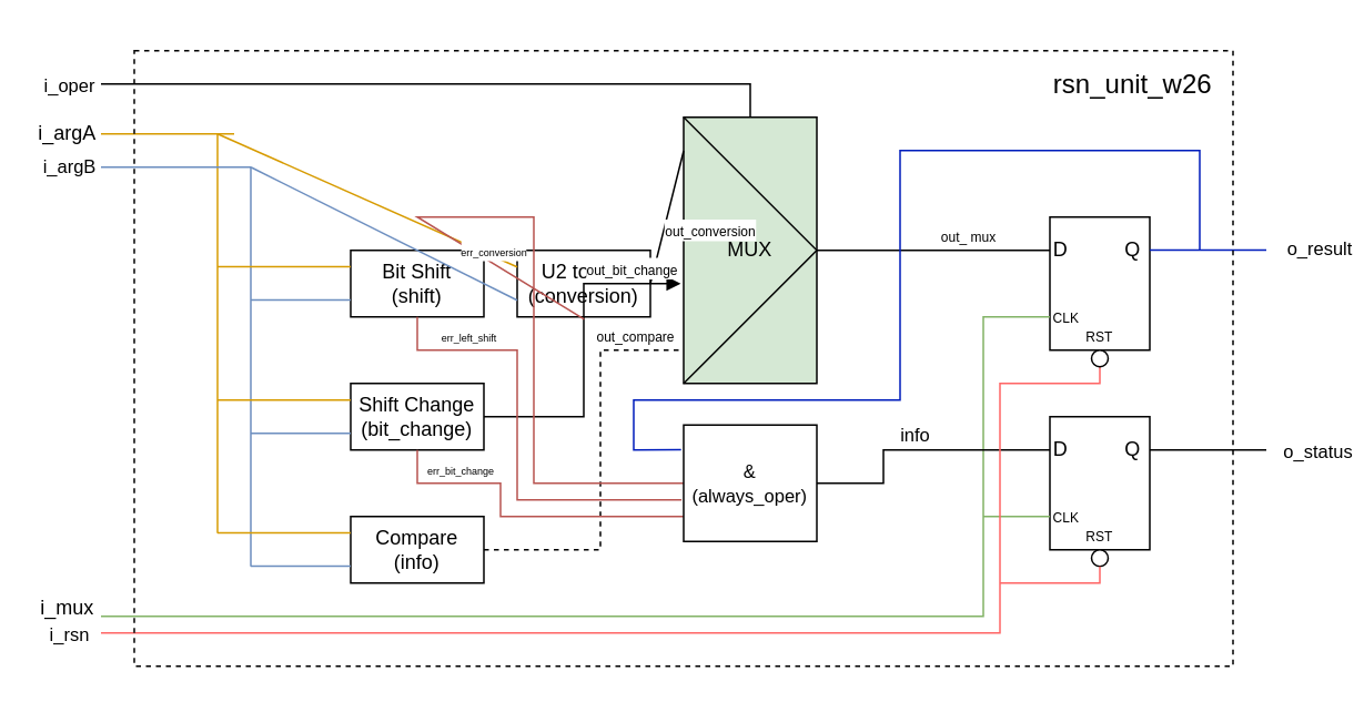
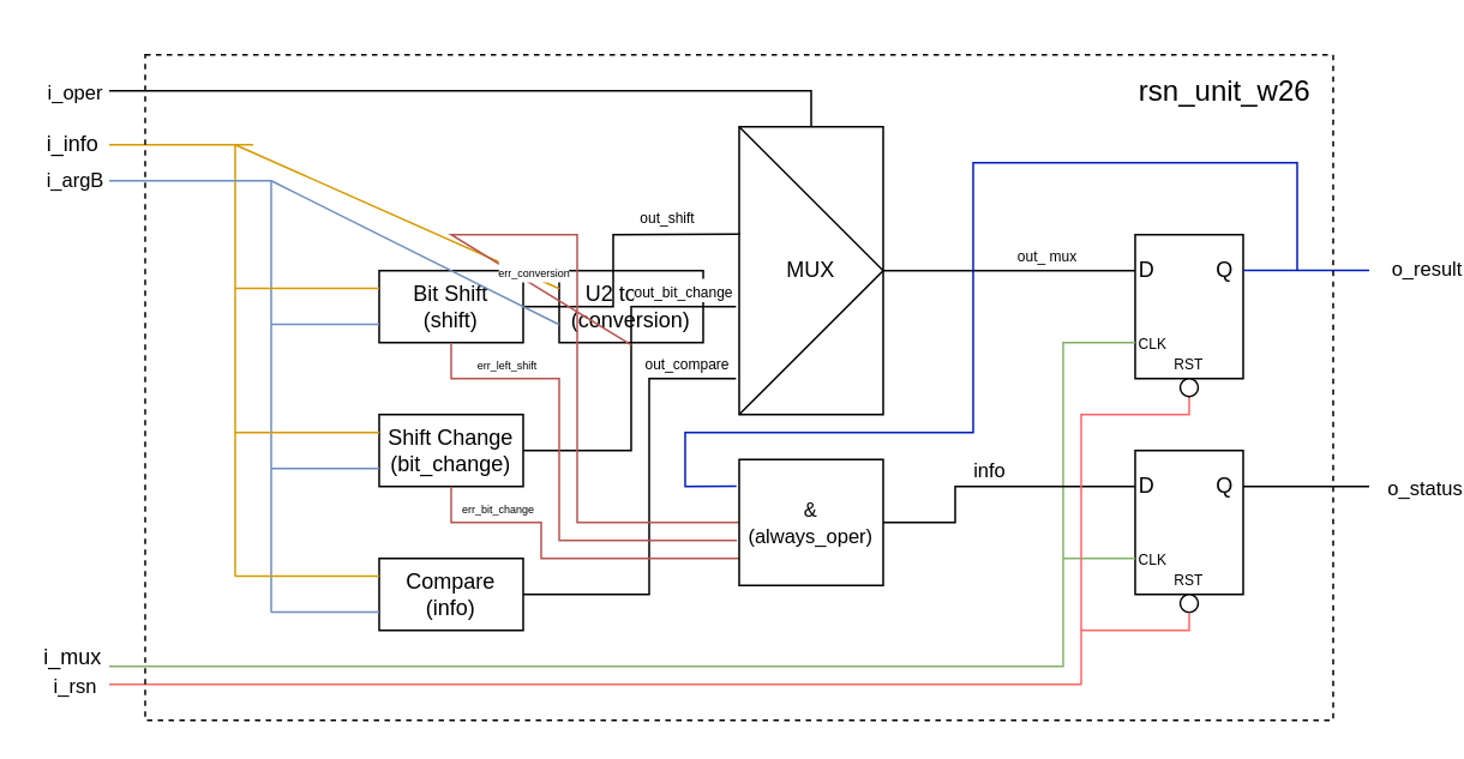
  <mxCell id="0" />
  <mxCell id="1" parent="0" />
  <mxCell id="2" value="Bit Shift&lt;br&gt;(shift)" style="rounded=0;whiteSpace=wrap;html=1;" vertex="1" parent="1"><mxGeometry x="210" y="150" width="80" height="40" as="geometry" /></mxCell>
  <mxCell id="3" value="Compare&lt;br&gt;(info)" style="rounded=0;whiteSpace=wrap;html=1;" vertex="1" parent="1"><mxGeometry x="210" y="310" width="80" height="40" as="geometry" /></mxCell>
  <mxCell id="4" value="Shift Change&lt;br&gt;(bit_change)" style="rounded=0;whiteSpace=wrap;html=1;" vertex="1" parent="1"><mxGeometry x="210" y="230" width="80" height="40" as="geometry" /></mxCell>
  <mxCell id="5" value="U2 to SM&lt;br&gt;(conversion)" style="rounded=0;whiteSpace=wrap;html=1;" vertex="1" parent="1"><mxGeometry x="310" y="150" width="80" height="40" as="geometry" /></mxCell>
- <mxCell id="6" value="MUX" style="rounded=0;whiteSpace=wrap;html=1;fillColor=#d5e8d4;" vertex="1" parent="1"><mxGeometry x="410" y="70" width="80" height="160" as="geometry" /></mxCell>
+ <mxCell id="6" value="MUX" style="rounded=0;whiteSpace=wrap;html=1;" vertex="1" parent="1"><mxGeometry x="410" y="70" width="80" height="160" as="geometry" /></mxCell>
  <mxCell id="7" value="" style="endArrow=none;html=1;rounded=0;entryX=1;entryY=0.5;entryDx=0;entryDy=0;exitX=0;exitY=1;exitDx=0;exitDy=0;" edge="1" parent="1" source="6" target="6"><mxGeometry width="50" height="50" relative="1" as="geometry"><mxPoint x="430" y="250" as="sourcePoint" /><mxPoint x="480" y="200" as="targetPoint" /><Array as="points" /></mxGeometry></mxCell>
  <mxCell id="8" value="" style="endArrow=none;html=1;rounded=0;entryX=1;entryY=0.5;entryDx=0;entryDy=0;exitX=0;exitY=0;exitDx=0;exitDy=0;" edge="1" parent="1" source="6" target="6"><mxGeometry width="50" height="50" relative="1" as="geometry"><mxPoint x="430" y="250" as="sourcePoint" /><mxPoint x="480" y="200" as="targetPoint" /></mxGeometry></mxCell>
- <mxCell id="9" value="" style="endArrow=none;html=1;rounded=0;exitX=1;exitY=0.5;exitDx=0;exitDy=0;entryX=0;entryY=0.126;entryDx=0;entryDy=0;entryPerimeter=0;" edge="1" parent="1" source="5" target="6"><mxGeometry width="50" height="50" relative="1" as="geometry"><mxPoint x="430" y="250" as="sourcePoint" /><mxPoint x="480" y="200" as="targetPoint" /></mxGeometry></mxCell>
- <mxCell id="10" value="&lt;font style=&quot;font-size: 8px;&quot;&gt;out_conversion&lt;/font&gt;" style="edgeLabel;html=1;align=center;verticalAlign=middle;resizable=0;points=[];" vertex="1" connectable="0" parent="9"><mxGeometry x="-0.458" y="-2" relative="1" as="geometry"><mxPoint x="28" y="-12" as="offset" /></mxGeometry></mxCell>
- <mxCell id="13" value="" style="endArrow=block;html=1;rounded=0;exitX=1;exitY=0.5;exitDx=0;exitDy=0;entryX=-0.022;entryY=0.625;entryDx=0;entryDy=0;entryPerimeter=0;" edge="1" parent="1" source="4" target="6"><mxGeometry width="50" height="50" relative="1" as="geometry"><mxPoint x="330" y="290" as="sourcePoint" /><mxPoint x="380" y="240" as="targetPoint" /><Array as="points"><mxPoint x="350" y="250" /><mxPoint x="350" y="170" /></Array></mxGeometry></mxCell>
+ <mxCell id="11" value="" style="endArrow=none;html=1;rounded=0;exitX=1;exitY=0.5;exitDx=0;exitDy=0;entryX=0.008;entryY=0.373;entryDx=0;entryDy=0;entryPerimeter=0;" edge="1" parent="1" source="2" target="6"><mxGeometry width="50" height="50" relative="1" as="geometry"><mxPoint x="360" y="220" as="sourcePoint" /><mxPoint x="410" y="170" as="targetPoint" /><Array as="points"><mxPoint x="340" y="170" /><mxPoint x="340" y="130" /></Array></mxGeometry></mxCell>
+ <mxCell id="12" value="&lt;font style=&quot;font-size: 8px;&quot;&gt;out_shift&lt;/font&gt;" style="edgeLabel;html=1;align=center;verticalAlign=middle;resizable=0;points=[];" vertex="1" connectable="0" parent="11"><mxGeometry x="0.442" y="1" relative="1" as="geometry"><mxPoint x="4" y="-9" as="offset" /></mxGeometry></mxCell>
+ <mxCell id="13" value="" style="endArrow=none;html=1;rounded=0;exitX=1;exitY=0.5;exitDx=0;exitDy=0;entryX=-0.022;entryY=0.625;entryDx=0;entryDy=0;entryPerimeter=0;" edge="1" parent="1" source="4" target="6"><mxGeometry width="50" height="50" relative="1" as="geometry"><mxPoint x="330" y="290" as="sourcePoint" /><mxPoint x="380" y="240" as="targetPoint" /><Array as="points"><mxPoint x="350" y="250" /><mxPoint x="350" y="170" /></Array></mxGeometry></mxCell>
  <mxCell id="14" value="&lt;font style=&quot;font-size: 8px;&quot;&gt;out_bit_change&lt;/font&gt;" style="edgeLabel;html=1;align=center;verticalAlign=middle;resizable=0;points=[];" vertex="1" connectable="0" parent="13"><mxGeometry x="0.557" y="1" relative="1" as="geometry"><mxPoint x="14" y="-9" as="offset" /></mxGeometry></mxCell>
- <mxCell id="15" value="" style="endArrow=none;html=1;rounded=0;exitX=1;exitY=0.5;exitDx=0;exitDy=0;entryX=-0.022;entryY=0.875;entryDx=0;entryDy=0;entryPerimeter=0;dashed=1;" edge="1" parent="1" source="3" target="6"><mxGeometry width="50" height="50" relative="1" as="geometry"><mxPoint x="320" y="280" as="sourcePoint" /><mxPoint x="370" y="230" as="targetPoint" /><Array as="points"><mxPoint x="360" y="330" /><mxPoint x="360" y="210" /></Array></mxGeometry></mxCell>
+ <mxCell id="15" value="" style="endArrow=none;html=1;rounded=0;exitX=1;exitY=0.5;exitDx=0;exitDy=0;entryX=-0.022;entryY=0.875;entryDx=0;entryDy=0;entryPerimeter=0;" edge="1" parent="1" source="3" target="6"><mxGeometry width="50" height="50" relative="1" as="geometry"><mxPoint x="320" y="280" as="sourcePoint" /><mxPoint x="370" y="230" as="targetPoint" /><Array as="points"><mxPoint x="360" y="330" /><mxPoint x="360" y="210" /></Array></mxGeometry></mxCell>
  <mxCell id="16" value="&lt;font style=&quot;font-size: 8px;&quot;&gt;out_compare&lt;/font&gt;" style="edgeLabel;html=1;align=center;verticalAlign=middle;resizable=0;points=[];" vertex="1" connectable="0" parent="15"><mxGeometry x="0.745" relative="1" as="geometry"><mxPoint x="2" y="-10" as="offset" /></mxGeometry></mxCell>
  <mxCell id="17" value="" style="rounded=0;whiteSpace=wrap;html=1;" vertex="1" parent="1"><mxGeometry x="630" y="130" width="60" height="80" as="geometry" /></mxCell>
  <mxCell id="18" value="" style="endArrow=none;html=1;rounded=0;entryX=0;entryY=0.25;entryDx=0;entryDy=0;" edge="1" parent="1" target="17"><mxGeometry width="50" height="50" relative="1" as="geometry"><mxPoint x="490" y="150" as="sourcePoint" /><mxPoint x="700" y="140" as="targetPoint" /></mxGeometry></mxCell>
  <mxCell id="19" value="&lt;font style=&quot;font-size: 8px;&quot;&gt;out_ mux&lt;/font&gt;" style="edgeLabel;html=1;align=center;verticalAlign=middle;resizable=0;points=[];" vertex="1" connectable="0" parent="18"><mxGeometry x="-0.51" relative="1" as="geometry"><mxPoint x="56" y="-10" as="offset" /></mxGeometry></mxCell>
  <mxCell id="20" value="&amp;nbsp;D" style="text;html=1;strokeColor=none;fillColor=none;align=center;verticalAlign=middle;whiteSpace=wrap;rounded=0;" vertex="1" parent="1"><mxGeometry x="605" y="135" width="60" height="30" as="geometry" /></mxCell>
  <mxCell id="21" value="Q" style="text;html=1;strokeColor=none;fillColor=none;align=center;verticalAlign=middle;whiteSpace=wrap;rounded=0;" vertex="1" parent="1"><mxGeometry x="650" y="135" width="60" height="30" as="geometry" /></mxCell>
  <mxCell id="22" value="" style="endArrow=none;html=1;rounded=0;exitX=0;exitY=0.75;exitDx=0;exitDy=0;fillColor=#d5e8d4;strokeColor=#82b366;" edge="1" parent="1" source="17"><mxGeometry width="50" height="50" relative="1" as="geometry"><mxPoint x="680" y="250" as="sourcePoint" /><mxPoint x="60" y="370" as="targetPoint" /><Array as="points"><mxPoint x="590" y="190" /><mxPoint x="590" y="370" /></Array></mxGeometry></mxCell>
  <mxCell id="23" value="&lt;font style=&quot;font-size: 8px;&quot;&gt;RST&lt;/font&gt;" style="text;html=1;strokeColor=none;fillColor=none;align=center;verticalAlign=middle;whiteSpace=wrap;rounded=0;" vertex="1" parent="1"><mxGeometry x="655" y="200" width="10" as="geometry" /></mxCell>
  <mxCell id="24" value="" style="endArrow=none;html=1;rounded=0;fillColor=#ffe6cc;strokeColor=#d79b00;" edge="1" parent="1"><mxGeometry width="50" height="50" relative="1" as="geometry"><mxPoint x="130" y="80" as="sourcePoint" /><mxPoint x="130" y="320" as="targetPoint" /></mxGeometry></mxCell>
  <mxCell id="25" value="" style="endArrow=none;html=1;rounded=0;fillColor=#dae8fc;strokeColor=#6c8ebf;" edge="1" parent="1"><mxGeometry width="50" height="50" relative="1" as="geometry"><mxPoint x="150" y="100" as="sourcePoint" /><mxPoint x="150" y="340" as="targetPoint" /></mxGeometry></mxCell>
  <mxCell id="26" value="" style="endArrow=none;html=1;rounded=0;entryX=0;entryY=0.25;entryDx=0;entryDy=0;fillColor=#ffe6cc;strokeColor=#d79b00;" edge="1" parent="1" target="5"><mxGeometry width="50" height="50" relative="1" as="geometry"><mxPoint x="130" y="80" as="sourcePoint" /><mxPoint x="230" y="70" as="targetPoint" /></mxGeometry></mxCell>
  <mxCell id="27" value="" style="endArrow=none;html=1;rounded=0;entryX=0;entryY=0.75;entryDx=0;entryDy=0;fillColor=#dae8fc;strokeColor=#6c8ebf;" edge="1" parent="1" target="5"><mxGeometry width="50" height="50" relative="1" as="geometry"><mxPoint x="150" y="100" as="sourcePoint" /><mxPoint x="230" y="70" as="targetPoint" /></mxGeometry></mxCell>
  <mxCell id="28" value="" style="endArrow=none;html=1;rounded=0;entryX=0;entryY=0.25;entryDx=0;entryDy=0;fillColor=#ffe6cc;strokeColor=#d79b00;" edge="1" parent="1"><mxGeometry width="50" height="50" relative="1" as="geometry"><mxPoint x="130" y="159.77" as="sourcePoint" /><mxPoint x="210" y="159.77" as="targetPoint" /></mxGeometry></mxCell>
  <mxCell id="29" value="" style="endArrow=none;html=1;rounded=0;entryX=0;entryY=0.75;entryDx=0;entryDy=0;fillColor=#dae8fc;strokeColor=#6c8ebf;" edge="1" parent="1"><mxGeometry width="50" height="50" relative="1" as="geometry"><mxPoint x="150" y="179.77" as="sourcePoint" /><mxPoint x="210" y="179.77" as="targetPoint" /></mxGeometry></mxCell>
  <mxCell id="30" value="" style="endArrow=none;html=1;rounded=0;entryX=0;entryY=0.25;entryDx=0;entryDy=0;fillColor=#ffe6cc;strokeColor=#d79b00;" edge="1" parent="1"><mxGeometry width="50" height="50" relative="1" as="geometry"><mxPoint x="130" y="240" as="sourcePoint" /><mxPoint x="210" y="240" as="targetPoint" /></mxGeometry></mxCell>
  <mxCell id="31" value="" style="endArrow=none;html=1;rounded=0;entryX=0;entryY=0.75;entryDx=0;entryDy=0;fillColor=#dae8fc;strokeColor=#6c8ebf;" edge="1" parent="1"><mxGeometry width="50" height="50" relative="1" as="geometry"><mxPoint x="150" y="260" as="sourcePoint" /><mxPoint x="210" y="260" as="targetPoint" /></mxGeometry></mxCell>
  <mxCell id="32" value="" style="endArrow=none;html=1;rounded=0;entryX=0;entryY=0.25;entryDx=0;entryDy=0;fillColor=#ffe6cc;strokeColor=#d79b00;" edge="1" parent="1"><mxGeometry width="50" height="50" relative="1" as="geometry"><mxPoint x="130" y="319.77" as="sourcePoint" /><mxPoint x="210" y="319.77" as="targetPoint" /></mxGeometry></mxCell>
  <mxCell id="33" value="" style="endArrow=none;html=1;rounded=0;entryX=0;entryY=0.75;entryDx=0;entryDy=0;fillColor=#dae8fc;strokeColor=#6c8ebf;" edge="1" parent="1"><mxGeometry width="50" height="50" relative="1" as="geometry"><mxPoint x="150" y="339.77" as="sourcePoint" /><mxPoint x="210" y="339.77" as="targetPoint" /></mxGeometry></mxCell>
  <mxCell id="34" value="" style="endArrow=none;html=1;rounded=0;exitX=0.503;exitY=1.035;exitDx=0;exitDy=0;exitPerimeter=0;fillColor=#f8cecc;strokeColor=#b85450;entryX=0;entryY=0.5;entryDx=0;entryDy=0;" edge="1" parent="1" source="5" target="46"><mxGeometry width="50" height="50" relative="1" as="geometry"><mxPoint x="250" y="130" as="sourcePoint" /><mxPoint x="320" y="270" as="targetPoint" /><Array as="points"><mxPoint x="250" y="130" /><mxPoint x="320" y="130" /><mxPoint x="320" y="290" /></Array></mxGeometry></mxCell>
  <mxCell id="35" value="&lt;font style=&quot;font-size: 6px;&quot;&gt;err_conversion&lt;/font&gt;" style="edgeLabel;html=1;align=center;verticalAlign=middle;resizable=0;points=[];" vertex="1" connectable="0" parent="34"><mxGeometry x="-0.706" y="1" relative="1" as="geometry"><mxPoint y="-9" as="offset" /></mxGeometry></mxCell>
  <mxCell id="36" value="" style="endArrow=none;html=1;rounded=0;exitX=0.503;exitY=1.035;exitDx=0;exitDy=0;exitPerimeter=0;fillColor=#f8cecc;strokeColor=#b85450;entryX=-0.016;entryY=0.644;entryDx=0;entryDy=0;entryPerimeter=0;" edge="1" parent="1" target="46"><mxGeometry width="50" height="50" relative="1" as="geometry"><mxPoint x="250" y="190" as="sourcePoint" /><mxPoint x="310" y="290" as="targetPoint" /><Array as="points"><mxPoint x="250" y="210" /><mxPoint x="310" y="210" /><mxPoint x="310" y="300" /><mxPoint x="340" y="300" /></Array></mxGeometry></mxCell>
  <mxCell id="37" value="&lt;font style=&quot;font-size: 6px;&quot;&gt;err_left_shift&lt;/font&gt;" style="edgeLabel;html=1;align=center;verticalAlign=middle;resizable=0;points=[];" vertex="1" connectable="0" parent="36"><mxGeometry x="-0.695" relative="1" as="geometry"><mxPoint x="9" y="-10" as="offset" /></mxGeometry></mxCell>
  <mxCell id="38" value="" style="endArrow=none;html=1;rounded=0;exitX=0.503;exitY=1.035;exitDx=0;exitDy=0;exitPerimeter=0;fillColor=#f8cecc;strokeColor=#b85450;entryX=0;entryY=0.786;entryDx=0;entryDy=0;entryPerimeter=0;" edge="1" parent="1" target="46"><mxGeometry width="50" height="50" relative="1" as="geometry"><mxPoint x="250" y="270" as="sourcePoint" /><mxPoint x="300" y="310" as="targetPoint" /><Array as="points"><mxPoint x="250" y="290" /><mxPoint x="300" y="290" /><mxPoint x="300" y="310" /></Array></mxGeometry></mxCell>
  <mxCell id="39" value="&lt;font style=&quot;font-size: 6px;&quot;&gt;err_bit_change&lt;/font&gt;" style="edgeLabel;html=1;align=center;verticalAlign=middle;resizable=0;points=[];" vertex="1" connectable="0" parent="38"><mxGeometry x="-0.555" y="1" relative="1" as="geometry"><mxPoint y="-9" as="offset" /></mxGeometry></mxCell>
  <mxCell id="40" value="&lt;font style=&quot;font-size: 8px;&quot;&gt;CLK&lt;/font&gt;" style="text;html=1;strokeColor=none;fillColor=none;align=center;verticalAlign=middle;whiteSpace=wrap;rounded=0;" vertex="1" parent="1"><mxGeometry x="625" y="180" width="30" height="20" as="geometry" /></mxCell>
  <mxCell id="41" value="" style="rounded=0;whiteSpace=wrap;html=1;" vertex="1" parent="1"><mxGeometry x="630" y="250" width="60" height="80" as="geometry" /></mxCell>
  <mxCell id="42" value="&amp;nbsp;D" style="text;html=1;strokeColor=none;fillColor=none;align=center;verticalAlign=middle;whiteSpace=wrap;rounded=0;" vertex="1" parent="1"><mxGeometry x="630" y="255" width="10" height="30" as="geometry" /></mxCell>
  <mxCell id="43" value="Q" style="text;html=1;strokeColor=none;fillColor=none;align=center;verticalAlign=middle;whiteSpace=wrap;rounded=0;" vertex="1" parent="1"><mxGeometry x="670" y="255" width="20" height="30" as="geometry" /></mxCell>
  <mxCell id="44" value="&lt;font style=&quot;font-size: 8px;&quot;&gt;RST&lt;/font&gt;" style="text;html=1;strokeColor=none;fillColor=none;align=center;verticalAlign=middle;whiteSpace=wrap;rounded=0;" vertex="1" parent="1"><mxGeometry x="655" y="320" width="10" as="geometry" /></mxCell>
  <mxCell id="45" value="&lt;font style=&quot;font-size: 8px;&quot;&gt;CLK&lt;/font&gt;" style="text;html=1;strokeColor=none;fillColor=none;align=center;verticalAlign=middle;whiteSpace=wrap;rounded=0;" vertex="1" parent="1"><mxGeometry x="630" y="300" width="20" height="20" as="geometry" /></mxCell>
  <mxCell id="46" value="" style="rounded=0;whiteSpace=wrap;html=1;" vertex="1" parent="1"><mxGeometry x="410" y="255" width="80" height="70" as="geometry" /></mxCell>
  <mxCell id="47" value="" style="endArrow=none;html=1;rounded=0;entryX=0;entryY=0.5;entryDx=0;entryDy=0;" edge="1" parent="1" target="42"><mxGeometry width="50" height="50" relative="1" as="geometry"><mxPoint x="490" y="290" as="sourcePoint" /><mxPoint x="570" y="310" as="targetPoint" /><Array as="points"><mxPoint x="530" y="290" /><mxPoint x="530" y="270" /></Array></mxGeometry></mxCell>
  <mxCell id="48" value="info" style="edgeLabel;html=1;align=center;verticalAlign=middle;resizable=0;points=[];" vertex="1" connectable="0" parent="47"><mxGeometry x="-0.024" y="1" relative="1" as="geometry"><mxPoint y="-9" as="offset" /></mxGeometry></mxCell>
  <mxCell id="49" value="&lt;font style=&quot;font-size: 11px;&quot;&gt;&amp;amp;&lt;br&gt;(always_oper)&lt;/font&gt;" style="text;html=1;strokeColor=none;fillColor=none;align=center;verticalAlign=middle;whiteSpace=wrap;rounded=0;" vertex="1" parent="1"><mxGeometry x="420" y="275" width="60" height="30" as="geometry" /></mxCell>
  <mxCell id="50" value="" style="endArrow=none;html=1;rounded=0;entryX=0;entryY=0.5;entryDx=0;entryDy=0;fillColor=#d5e8d4;strokeColor=#82b366;" edge="1" parent="1" target="45"><mxGeometry width="50" height="50" relative="1" as="geometry"><mxPoint x="590" y="310" as="sourcePoint" /><mxPoint x="590" y="320" as="targetPoint" /></mxGeometry></mxCell>
  <mxCell id="51" value="" style="endArrow=none;html=1;rounded=0;fillColor=#ffcccc;strokeColor=#FF6666;entryX=0.5;entryY=1;entryDx=0;entryDy=0;" edge="1" parent="1" target="53"><mxGeometry width="50" height="50" relative="1" as="geometry"><mxPoint x="60" y="380" as="sourcePoint" /><mxPoint x="655" y="220" as="targetPoint" /><Array as="points"><mxPoint x="450" y="380" /><mxPoint x="600" y="380" /><mxPoint x="600" y="230" /><mxPoint x="660" y="230" /></Array></mxGeometry></mxCell>
  <mxCell id="52" value="i_rsn" style="edgeLabel;html=1;align=center;verticalAlign=middle;resizable=0;points=[];" vertex="1" connectable="0" parent="51"><mxGeometry x="-0.99" y="1" relative="1" as="geometry"><mxPoint x="-24" y="1" as="offset" /></mxGeometry></mxCell>
  <mxCell id="53" value="" style="ellipse;whiteSpace=wrap;html=1;aspect=fixed;" vertex="1" parent="1"><mxGeometry x="655" y="210" width="10" height="10" as="geometry" /></mxCell>
  <mxCell id="54" value="" style="ellipse;whiteSpace=wrap;html=1;aspect=fixed;" vertex="1" parent="1"><mxGeometry x="655" y="330" width="10" height="10" as="geometry" /></mxCell>
  <mxCell id="55" value="" style="endArrow=none;html=1;rounded=0;entryX=0.5;entryY=1;entryDx=0;entryDy=0;strokeColor=#FF6666;" edge="1" parent="1" target="54"><mxGeometry width="50" height="50" relative="1" as="geometry"><mxPoint x="600" y="350" as="sourcePoint" /><mxPoint x="660" y="350" as="targetPoint" /><Array as="points"><mxPoint x="660" y="350" /></Array></mxGeometry></mxCell>
  <mxCell id="56" value="" style="endArrow=none;html=1;rounded=0;entryX=0;entryY=0.25;entryDx=0;entryDy=0;fillColor=#ffe6cc;strokeColor=#d79b00;" edge="1" parent="1"><mxGeometry width="50" height="50" relative="1" as="geometry"><mxPoint x="60" y="80" as="sourcePoint" /><mxPoint x="140" y="80" as="targetPoint" /></mxGeometry></mxCell>
  <mxCell id="57" value="" style="endArrow=none;html=1;rounded=0;entryX=0;entryY=0.75;entryDx=0;entryDy=0;fillColor=#dae8fc;strokeColor=#6c8ebf;" edge="1" parent="1"><mxGeometry width="50" height="50" relative="1" as="geometry"><mxPoint x="60" y="100" as="sourcePoint" /><mxPoint x="150" y="100" as="targetPoint" /></mxGeometry></mxCell>
  <mxCell id="58" value="i_argB" style="edgeLabel;html=1;align=center;verticalAlign=middle;resizable=0;points=[];" vertex="1" connectable="0" parent="57"><mxGeometry x="-0.938" y="1" relative="1" as="geometry"><mxPoint x="-23" as="offset" /></mxGeometry></mxCell>
  <mxCell id="59" value="" style="endArrow=none;html=1;rounded=0;exitX=1;exitY=0.5;exitDx=0;exitDy=0;" edge="1" parent="1" source="43"><mxGeometry width="50" height="50" relative="1" as="geometry"><mxPoint x="700" y="250" as="sourcePoint" /><mxPoint x="760" y="270" as="targetPoint" /></mxGeometry></mxCell>
  <mxCell id="60" value="o_status" style="edgeLabel;html=1;align=center;verticalAlign=middle;resizable=0;points=[];" vertex="1" connectable="0" parent="59"><mxGeometry x="0.828" y="-1" relative="1" as="geometry"><mxPoint x="36" y="-1" as="offset" /></mxGeometry></mxCell>
  <mxCell id="61" value="" style="endArrow=none;html=1;rounded=0;exitX=1;exitY=0.5;exitDx=0;exitDy=0;fillColor=#0050ef;strokeColor=#001DBC;" edge="1" parent="1"><mxGeometry width="50" height="50" relative="1" as="geometry"><mxPoint x="690" y="149.88" as="sourcePoint" /><mxPoint x="760" y="149.88" as="targetPoint" /></mxGeometry></mxCell>
  <mxCell id="62" value="o_result" style="edgeLabel;html=1;align=center;verticalAlign=middle;resizable=0;points=[];" vertex="1" connectable="0" parent="61"><mxGeometry x="0.758" y="1" relative="1" as="geometry"><mxPoint x="39" as="offset" /></mxGeometry></mxCell>
  <mxCell id="63" value="" style="endArrow=none;html=1;rounded=0;entryX=-0.019;entryY=0.213;entryDx=0;entryDy=0;entryPerimeter=0;fillColor=#0050ef;strokeColor=#001DBC;" edge="1" parent="1" target="46"><mxGeometry width="50" height="50" relative="1" as="geometry"><mxPoint x="720" y="150" as="sourcePoint" /><mxPoint x="380" y="270" as="targetPoint" /><Array as="points"><mxPoint x="720" y="90" /><mxPoint x="540" y="90" /><mxPoint x="540" y="240" /><mxPoint x="380" y="240" /><mxPoint x="380" y="270" /></Array></mxGeometry></mxCell>
  <mxCell id="64" value="" style="endArrow=none;html=1;rounded=0;exitX=0.5;exitY=0;exitDx=0;exitDy=0;" edge="1" parent="1" source="6"><mxGeometry width="50" height="50" relative="1" as="geometry"><mxPoint x="280" y="120" as="sourcePoint" /><mxPoint x="60" y="50" as="targetPoint" /><Array as="points"><mxPoint x="450" y="50" /></Array></mxGeometry></mxCell>
  <mxCell id="65" value="i_oper" style="edgeLabel;html=1;align=center;verticalAlign=middle;resizable=0;points=[];" vertex="1" connectable="0" parent="64"><mxGeometry x="0.958" relative="1" as="geometry"><mxPoint x="-29" as="offset" /></mxGeometry></mxCell>
  <mxCell id="66" value="&lt;font style=&quot;font-size: 16px;&quot;&gt;rsn_unit_w26&lt;/font&gt;" style="text;html=1;strokeColor=none;fillColor=none;align=center;verticalAlign=middle;whiteSpace=wrap;rounded=0;" vertex="1" parent="1"><mxGeometry x="620" y="20" width="120" height="60" as="geometry" /></mxCell>
  <mxCell id="67" value="i_mux" style="text;html=1;strokeColor=none;fillColor=none;align=center;verticalAlign=middle;whiteSpace=wrap;rounded=0;" vertex="1" parent="1"><mxGeometry x="25" y="360" width="30" height="10" as="geometry" /></mxCell>
- <mxCell id="68" value="i_argA" style="text;html=1;strokeColor=none;fillColor=none;align=center;verticalAlign=middle;whiteSpace=wrap;rounded=0;" vertex="1" parent="1"><mxGeometry x="20" y="70" width="40" height="20" as="geometry" /></mxCell>
+ <mxCell id="68" value="i_info" style="text;html=1;strokeColor=none;fillColor=none;align=center;verticalAlign=middle;whiteSpace=wrap;rounded=0;" vertex="1" parent="1"><mxGeometry x="20" y="70" width="40" height="20" as="geometry" /></mxCell>
  <mxCell id="69" value="" style="rounded=0;whiteSpace=wrap;html=1;fillColor=none;dashed=1;" vertex="1" parent="1"><mxGeometry x="80" y="30" width="660" height="370" as="geometry" /></mxCell>
